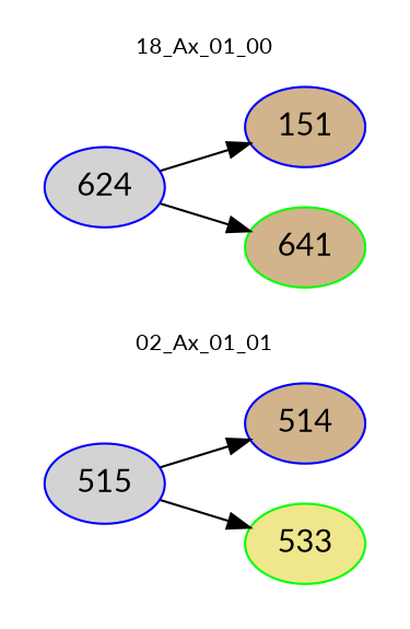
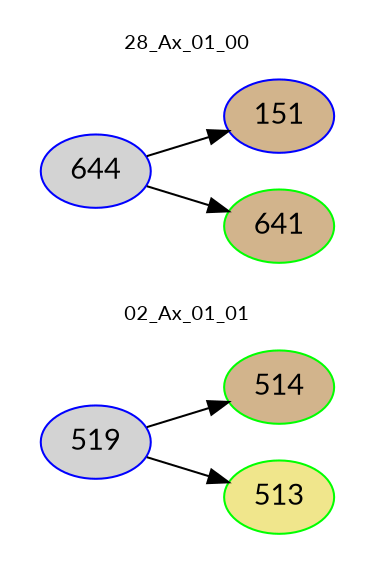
  digraph {
    fontname=Lato
    rankdir=LR
    node [color=blue fillcolor=tan fontname=Lato style=filled]
    edge [color=black fontname=Lato]
-   n1 [fillcolor=lightgrey label=515]
-   n2 [color=green fillcolor=khaki label=533]
-   n3 [label=514]
-   n4 [fillcolor=lightgrey label=624]
+   n1 [fillcolor=lightgrey label=519]
+   n2 [color=green fillcolor=khaki label=513]
+   n3 [color=green label=514]
+   n4 [fillcolor=lightgrey label=644]
    n5 [color=green label=641]
    n6 [label=151]
    subgraph cluster_1 {
      color=white
      fontsize=10
      label="02_Ax_01_01"
      n1
      n2
      n3
    }
    subgraph cluster_2 {
      color=white
      fontsize=10
-     label="18_Ax_01_00"
+     label="28_Ax_01_00"
      n4
      n5
      n6
    }
    n1 -> n2
    n1 -> n3
    n4 -> n5
    n4 -> n6
  }
